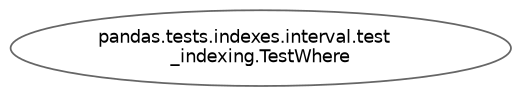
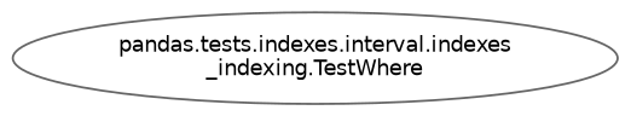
  digraph {
    rankdir=TB
-   n1 [color=grey40 fillcolor=white fontname=Helvetica fontsize=10 height=0.2 label="pandas.tests.indexes.interval.test\l_indexing.TestWhere" shape=ellipse style=filled width=0.4]
+   n1 [color=grey40 fillcolor=white fontname=Helvetica fontsize=10 height=0.2 label="pandas.tests.indexes.interval.indexes\l_indexing.TestWhere" shape=ellipse style=filled width=0.4]
  }
